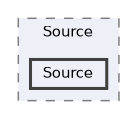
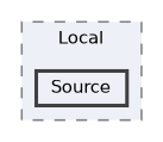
  digraph {
    compound=true
    n1 [color=grey25 fillcolor="#edf0f7" fontname=Helvetica fontsize=10 height=0.2 label=Source shape=box style="filled,bold" width=0.4]
    subgraph cluster_1 {
      bgcolor="#edf0f7"
      fontname=Helvetica
      fontsize=10
-     label=Source
+     label=Local
      pencolor=grey50
      style="filled,dashed"
      n1
    }
  }
